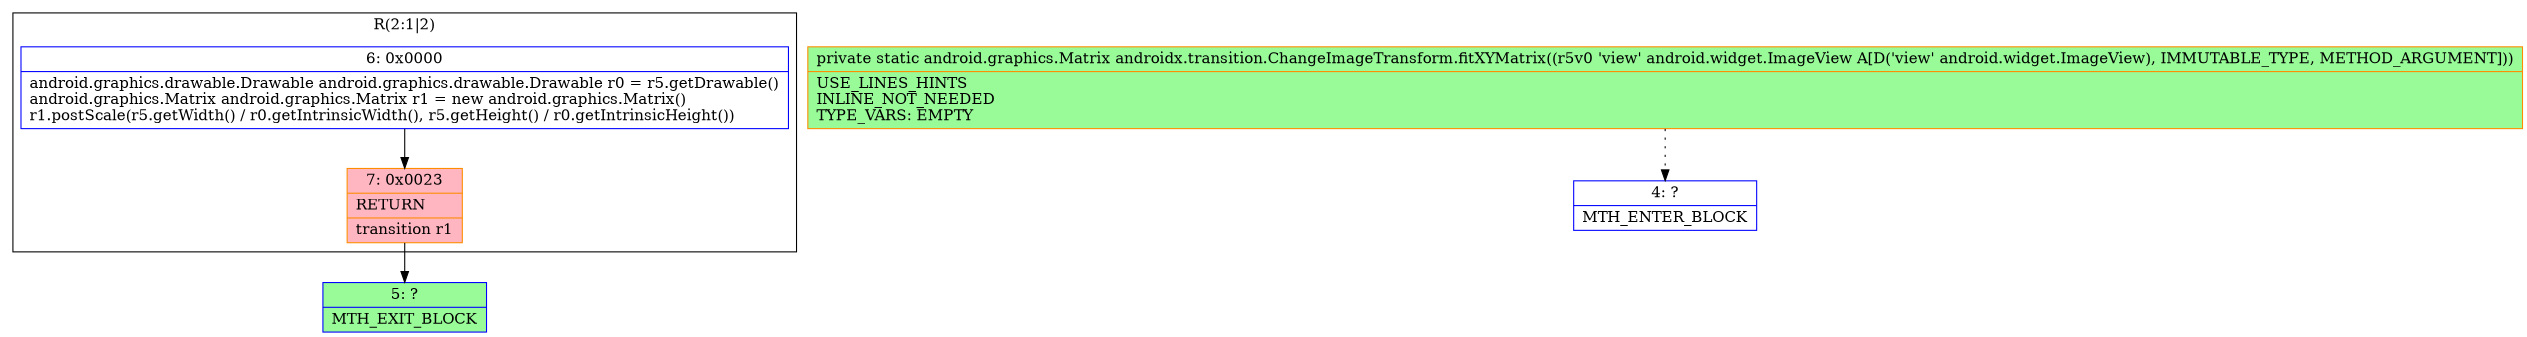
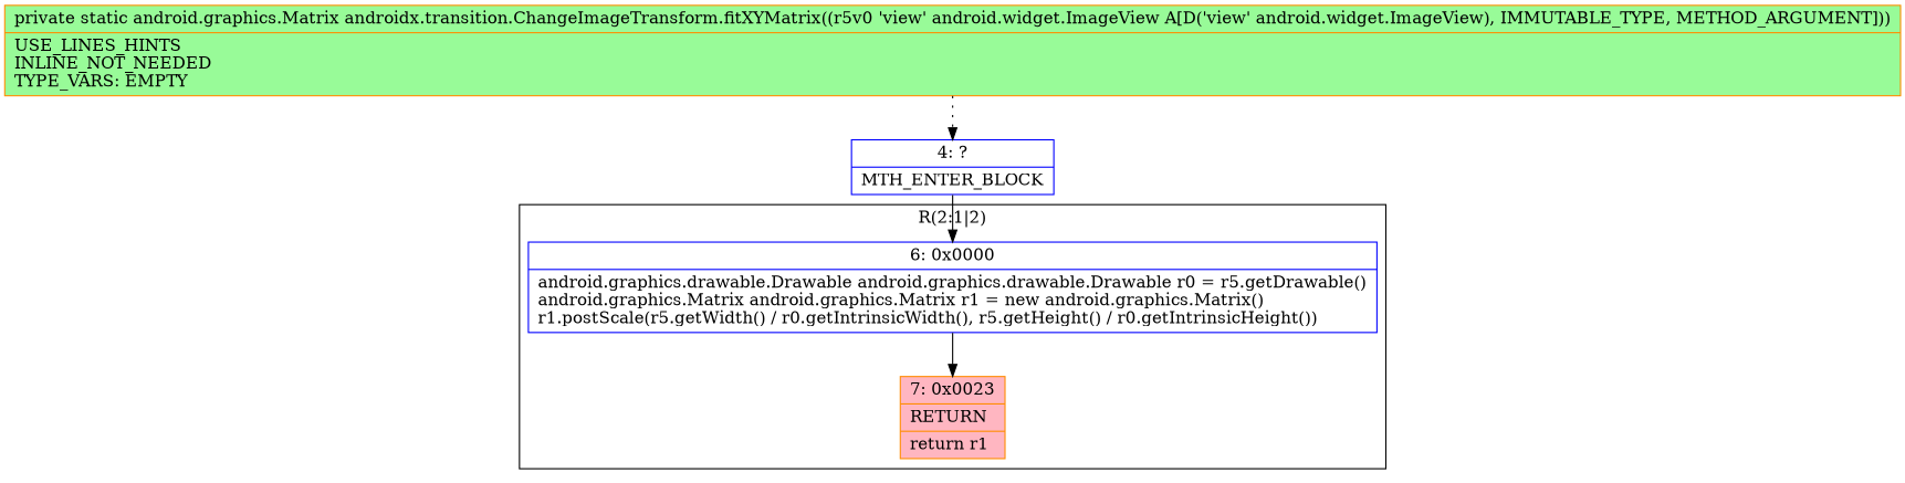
  digraph {
    node [color=blue fillcolor=white shape=record style=filled]
    edge [style=solid]
    n1 [label="{6\:\ 0x0000|android.graphics.drawable.Drawable android.graphics.drawable.Drawable r0 = r5.getDrawable()\landroid.graphics.Matrix android.graphics.Matrix r1 = new android.graphics.Matrix()\lr1.postScale(r5.getWidth() \/ r0.getIntrinsicWidth(), r5.getHeight() \/ r0.getIntrinsicHeight())\l}"]
-   n2 [color=darkorange fillcolor=lightpink label="{7\:\ 0x0023|RETURN\l|transition r1\l}"]
-   n3 [fillcolor=palegreen label="{5\:\ ?|MTH_EXIT_BLOCK\l}"]
+   n2 [color=darkorange fillcolor=lightpink label="{7\:\ 0x0023|RETURN\l|return r1\l}"]
    n4 [label="{4\:\ ?|MTH_ENTER_BLOCK\l}"]
    n5 [color=darkorange fillcolor=palegreen label="{private static android.graphics.Matrix androidx.transition.ChangeImageTransform.fitXYMatrix((r5v0 'view' android.widget.ImageView A[D('view' android.widget.ImageView), IMMUTABLE_TYPE, METHOD_ARGUMENT]))  | USE_LINES_HINTS\lINLINE_NOT_NEEDED\lTYPE_VARS: EMPTY\l}"]
    subgraph cluster_1 {
      label="R(2:1|2)"
      n1
      n2
    }
    n1 -> n2
-   n2 -> n3
+   n4 -> n1
    n5 -> n4 [style=dotted]
  }
